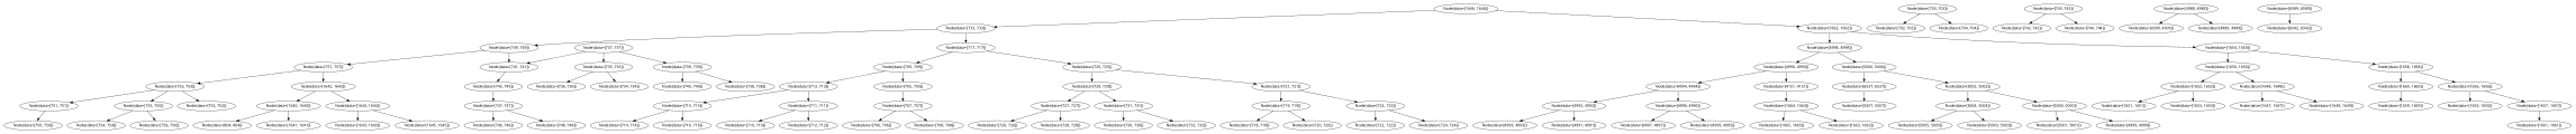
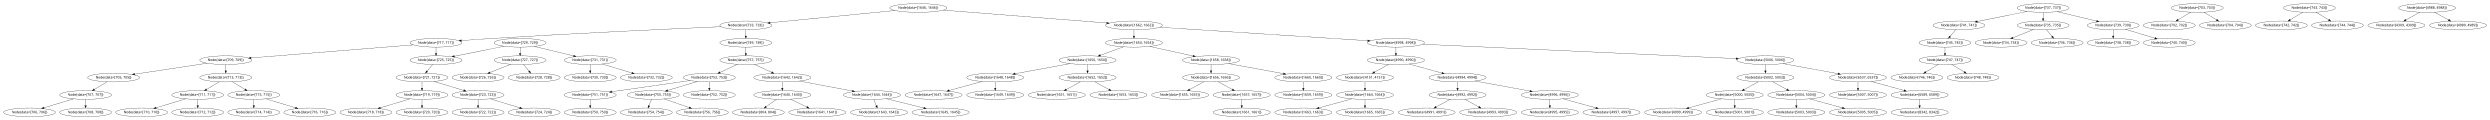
  digraph {
    fontname="Noto Sans"
    node [fontname="Noto Sans"]
    edge [fontname="Noto Sans"]
    n1 [label="Node{data=[1646, 1646]}"]
    n2 [label="Node{data=[733, 733]}"]
    n3 [label="Node{data=[1662, 1662]}"]
    n4 [label="Node{data=[717, 717]}"]
    n5 [label="Node{data=[749, 749]}"]
    n6 [label="Node{data=[1654, 1654]}"]
    n7 [label="Node{data=[4998, 4998]}"]
    n8 [label="Node{data=[709, 709]}"]
    n9 [label="Node{data=[725, 725]}"]
    n10 [label="Node{data=[741, 741]}"]
    n11 [label="Node{data=[757, 757]}"]
    n12 [label="Node{data=[705, 705]}"]
    n13 [label="Node{data=[713, 713]}"]
    n14 [label="Node{data=[721, 721]}"]
    n15 [label="Node{data=[729, 729]}"]
    n16 [label="Node{data=[707, 707]}"]
    n17 [label="Node{data=[711, 711]}"]
    n18 [label="Node{data=[715, 715]}"]
    n19 [label="Node{data=[703, 703]}"]
    n20 [label="Node{data=[702, 702]}"]
    n21 [label="Node{data=[704, 704]}"]
    n22 [label="Node{data=[706, 706]}"]
    n23 [label="Node{data=[708, 708]}"]
    n24 [label="Node{data=[710, 710]}"]
    n25 [label="Node{data=[712, 712]}"]
    n26 [label="Node{data=[714, 714]}"]
    n27 [label="Node{data=[716, 716]}"]
    n28 [label="Node{data=[719, 719]}"]
    n29 [label="Node{data=[723, 723]}"]
    n30 [label="Node{data=[727, 727]}"]
    n31 [label="Node{data=[731, 731]}"]
    n32 [label="Node{data=[718, 718]}"]
    n33 [label="Node{data=[720, 720]}"]
    n34 [label="Node{data=[722, 722]}"]
    n35 [label="Node{data=[724, 724]}"]
    n36 [label="Node{data=[726, 726]}"]
    n37 [label="Node{data=[728, 728]}"]
    n38 [label="Node{data=[730, 730]}"]
    n39 [label="Node{data=[732, 732]}"]
    n40 [label="Node{data=[745, 745]}"]
    n41 [label="Node{data=[753, 753]}"]
    n42 [label="Node{data=[1642, 1642]}"]
    n43 [label="Node{data=[737, 737]}"]
    n44 [label="Node{data=[735, 735]}"]
    n45 [label="Node{data=[739, 739]}"]
    n46 [label="Node{data=[747, 747]}"]
    n47 [label="Node{data=[734, 734]}"]
    n48 [label="Node{data=[736, 736]}"]
    n49 [label="Node{data=[738, 738]}"]
    n50 [label="Node{data=[740, 740]}"]
    n51 [label="Node{data=[743, 743]}"]
    n52 [label="Node{data=[742, 742]}"]
    n53 [label="Node{data=[744, 744]}"]
    n54 [label="Node{data=[746, 746]}"]
    n55 [label="Node{data=[748, 748]}"]
    n56 [label="Node{data=[751, 751]}"]
    n57 [label="Node{data=[755, 755]}"]
    n58 [label="Node{data=[752, 752]}"]
    n59 [label="Node{data=[1640, 1640]}"]
    n60 [label="Node{data=[1644, 1644]}"]
    n61 [label="Node{data=[750, 750]}"]
    n62 [label="Node{data=[754, 754]}"]
    n63 [label="Node{data=[756, 756]}"]
    n64 [label="Node{data=[804, 804]}"]
    n65 [label="Node{data=[1641, 1641]}"]
    n66 [label="Node{data=[1643, 1643]}"]
    n67 [label="Node{data=[1645, 1645]}"]
    n68 [label="Node{data=[1650, 1650]}"]
    n69 [label="Node{data=[1658, 1658]}"]
    n70 [label="Node{data=[4990, 4990]}"]
    n71 [label="Node{data=[5006, 5006]}"]
    n72 [label="Node{data=[1648, 1648]}"]
    n73 [label="Node{data=[1652, 1652]}"]
    n74 [label="Node{data=[1656, 1656]}"]
    n75 [label="Node{data=[1660, 1660]}"]
    n76 [label="Node{data=[1647, 1647]}"]
    n77 [label="Node{data=[1649, 1649]}"]
    n78 [label="Node{data=[1651, 1651]}"]
    n79 [label="Node{data=[1653, 1653]}"]
    n80 [label="Node{data=[1655, 1655]}"]
    n81 [label="Node{data=[1657, 1657]}"]
    n82 [label="Node{data=[1659, 1659]}"]
    n83 [label="Node{data=[1661, 1661]}"]
    n84 [label="Node{data=[4151, 4151]}"]
    n85 [label="Node{data=[4994, 4994]}"]
    n86 [label="Node{data=[5002, 5002]}"]
    n87 [label="Node{data=[6537, 6537]}"]
    n88 [label="Node{data=[1664, 1664]}"]
    n89 [label="Node{data=[4992, 4992]}"]
    n90 [label="Node{data=[4996, 4996]}"]
    n91 [label="Node{data=[1663, 1663]}"]
    n92 [label="Node{data=[1665, 1665]}"]
    n93 [label="Node{data=[4988, 4988]}"]
    n94 [label="Node{data=[4309, 4309]}"]
    n95 [label="Node{data=[4989, 4989]}"]
    n96 [label="Node{data=[4991, 4991]}"]
    n97 [label="Node{data=[4993, 4993]}"]
    n98 [label="Node{data=[4995, 4995]}"]
    n99 [label="Node{data=[4997, 4997]}"]
    n100 [label="Node{data=[5000, 5000]}"]
    n101 [label="Node{data=[5004, 5004]}"]
    n102 [label="Node{data=[5007, 5007]}"]
    n103 [label="Node{data=[6589, 6589]}"]
    n104 [label="Node{data=[4999, 4999]}"]
    n105 [label="Node{data=[5001, 5001]}"]
    n106 [label="Node{data=[5003, 5003]}"]
    n107 [label="Node{data=[5005, 5005]}"]
    n108 [label="Node{data=[8342, 8342]}"]
    n1 -> n2
    n1 -> n3
    n2 -> n4
    n2 -> n5
    n3 -> n6
    n3 -> n7
    n4 -> n8
    n4 -> n9
-   n5 -> n10
    n5 -> n11
    n6 -> n68
    n6 -> n69
    n7 -> n70
    n7 -> n71
    n8 -> n12
    n8 -> n13
    n9 -> n14
-   n9 -> n15
+   n15 -> n9
    n10 -> n40
    n11 -> n41
    n11 -> n42
    n12 -> n16
    n13 -> n17
    n13 -> n18
    n14 -> n28
    n14 -> n29
    n15 -> n30
    n15 -> n31
    n16 -> n22
    n16 -> n23
    n17 -> n24
    n17 -> n25
    n18 -> n26
    n18 -> n27
    n19 -> n20
    n19 -> n21
    n28 -> n32
    n28 -> n33
    n29 -> n34
    n29 -> n35
    n30 -> n36
    n30 -> n37
    n31 -> n38
    n31 -> n39
    n40 -> n46
    n41 -> n56
    n41 -> n57
    n41 -> n58
    n42 -> n59
    n42 -> n60
    n43 -> n10
    n43 -> n44
    n43 -> n45
    n44 -> n47
    n44 -> n48
    n45 -> n49
    n45 -> n50
    n46 -> n54
    n46 -> n55
    n51 -> n52
    n51 -> n53
    n56 -> n61
    n57 -> n62
    n57 -> n63
    n59 -> n64
    n59 -> n65
    n60 -> n66
    n60 -> n67
    n68 -> n72
    n68 -> n73
    n69 -> n74
    n69 -> n75
    n70 -> n84
    n70 -> n85
    n71 -> n86
    n71 -> n87
    n72 -> n76
    n72 -> n77
    n73 -> n78
    n73 -> n79
    n74 -> n80
    n74 -> n81
    n75 -> n82
    n81 -> n83
    n84 -> n88
    n85 -> n89
    n85 -> n90
    n86 -> n100
    n86 -> n101
    n87 -> n102
+   n87 -> n103
    n88 -> n91
    n88 -> n92
    n89 -> n96
    n89 -> n97
    n90 -> n98
    n90 -> n99
    n93 -> n94
    n93 -> n95
    n100 -> n104
    n100 -> n105
    n101 -> n106
    n101 -> n107
    n103 -> n108
  }
